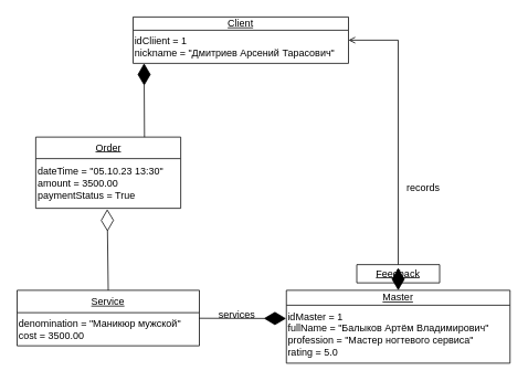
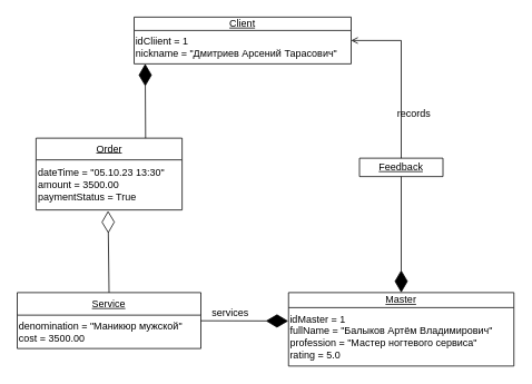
  <mxCell id="0" />
  <mxCell id="1" parent="0" />
  <mxCell id="2" value="&lt;u&gt;Order&lt;/u&gt;" style="swimlane;fontStyle=0;childLayout=stackLayout;horizontal=1;startSize=26;fillColor=none;horizontalStack=0;resizeParent=1;resizeParentMax=0;resizeLast=0;collapsible=1;marginBottom=0;whiteSpace=wrap;html=1;" parent="1" vertex="1"><mxGeometry x="42.5" y="165" width="175" height="86" as="geometry"><mxRectangle x="470" y="233" width="70" height="30" as="alternateBounds" /></mxGeometry></mxCell>
  <mxCell id="3" value="&lt;div style=&quot;&quot;&gt;&lt;span style=&quot;background-color: initial;&quot;&gt;dateTime = &quot;05.10.23 13:30&quot;&lt;/span&gt;&lt;/div&gt;&lt;div style=&quot;&quot;&gt;&lt;span style=&quot;background-color: initial;&quot;&gt;&lt;div style=&quot;&quot;&gt;&lt;span style=&quot;background-color: initial;&quot;&gt;amount = 3500.00&lt;br&gt;&lt;/span&gt;paymentStatus = True&lt;/div&gt;&lt;/span&gt;&lt;/div&gt;" style="text;html=1;align=left;verticalAlign=middle;resizable=0;points=[];autosize=1;strokeColor=none;fillColor=none;" parent="2" vertex="1"><mxGeometry y="26" width="175" height="60" as="geometry" /></mxCell>
  <mxCell id="4" value="&lt;u&gt;Service&lt;/u&gt;" style="swimlane;fontStyle=0;childLayout=stackLayout;horizontal=1;startSize=27;fillColor=none;horizontalStack=0;resizeParent=1;resizeParentMax=0;resizeLast=0;collapsible=1;marginBottom=0;whiteSpace=wrap;html=1;" parent="1" vertex="1"><mxGeometry x="20" y="350" width="220" height="67" as="geometry" /></mxCell>
  <mxCell id="5" value="denomination = &quot;Маникюр мужской&quot;&lt;br&gt;cost = 3500.00" style="text;html=1;align=left;verticalAlign=middle;resizable=0;points=[];autosize=1;strokeColor=none;fillColor=none;" parent="4" vertex="1"><mxGeometry y="27" width="220" height="40" as="geometry" /></mxCell>
  <mxCell id="6" value="&lt;u&gt;Master&lt;/u&gt;" style="swimlane;fontStyle=0;childLayout=stackLayout;horizontal=1;startSize=18;fillColor=none;horizontalStack=0;resizeParent=1;resizeParentMax=0;resizeLast=0;collapsible=1;marginBottom=0;whiteSpace=wrap;html=1;" parent="1" vertex="1"><mxGeometry x="345" y="350" width="270" height="88" as="geometry"><mxRectangle x="320" y="363" width="80" height="52" as="alternateBounds" /></mxGeometry></mxCell>
  <mxCell id="7" value="idMaster = 1&lt;br&gt;fullName = &quot;Балыков Артём Владимирович&quot;&lt;br&gt;profession = &quot;Мастер ногтевого сервиса&quot;&lt;br&gt;rating = 5.0" style="text;html=1;align=left;verticalAlign=middle;resizable=0;points=[];autosize=1;strokeColor=none;fillColor=none;" parent="6" vertex="1"><mxGeometry y="18" width="270" height="70" as="geometry" /></mxCell>
  <mxCell id="8" value="&lt;u&gt;Client&lt;/u&gt;" style="swimlane;fontStyle=0;childLayout=stackLayout;horizontal=1;startSize=16;fillColor=none;horizontalStack=0;resizeParent=1;resizeParentMax=0;resizeLast=0;collapsible=1;marginBottom=0;whiteSpace=wrap;html=1;" parent="1" vertex="1"><mxGeometry x="160" y="20" width="260" height="56" as="geometry"><mxRectangle x="317.5" y="177" width="70" height="30" as="alternateBounds" /></mxGeometry></mxCell>
  <mxCell id="9" value="idCliient = 1&lt;br&gt;nickname = &quot;Дмитриев Арсений Тарасович&quot;" style="text;html=1;align=left;verticalAlign=middle;resizable=0;points=[];autosize=1;strokeColor=none;fillColor=none;" parent="8" vertex="1"><mxGeometry y="16" width="260" height="40" as="geometry" /></mxCell>
  <mxCell id="10" style="edgeStyle=orthogonalEdgeStyle;rounded=0;orthogonalLoop=1;jettySize=auto;html=1;exitX=0.5;exitY=0;exitDx=0;exitDy=0;entryX=1;entryY=0.5;entryDx=0;entryDy=0;endArrow=open;" parent="1" source="11" target="8" edge="1"><mxGeometry relative="1" as="geometry" /></mxCell>
- <mxCell id="11" value="&lt;u&gt;Feedback&lt;/u&gt;" style="swimlane;fontStyle=0;childLayout=stackLayout;horizontal=1;startSize=32;fillColor=none;horizontalStack=0;resizeParent=1;resizeParentMax=0;resizeLast=0;collapsible=1;marginBottom=0;whiteSpace=wrap;html=1;" parent="1" vertex="1"><mxGeometry x="430" y="319" width="100" height="22" as="geometry"><mxRectangle x="440" y="262" width="90" height="30" as="alternateBounds" /></mxGeometry></mxCell>
+ <mxCell id="11" value="&lt;u&gt;Feedback&lt;/u&gt;" style="swimlane;fontStyle=0;childLayout=stackLayout;horizontal=1;startSize=32;fillColor=none;horizontalStack=0;resizeParent=1;resizeParentMax=0;resizeLast=0;collapsible=1;marginBottom=0;whiteSpace=wrap;html=1;" parent="1" vertex="1"><mxGeometry x="430" y="189" width="100" height="22" as="geometry"><mxRectangle x="440" y="262" width="90" height="30" as="alternateBounds" /></mxGeometry></mxCell>
  <mxCell id="12" value="" style="endArrow=diamondThin;endFill=1;endSize=24;html=1;rounded=0;entryX=0.5;entryY=0;entryDx=0;entryDy=0;exitX=0.5;exitY=1;exitDx=0;exitDy=0;" parent="1" source="11" target="6" edge="1"><mxGeometry width="160" relative="1" as="geometry"><mxPoint x="350" y="210" as="sourcePoint" /><mxPoint x="360" y="240" as="targetPoint" /></mxGeometry></mxCell>
  <mxCell id="13" value="" style="endArrow=diamondThin;endFill=1;endSize=24;html=1;rounded=0;exitX=0.75;exitY=0;exitDx=0;exitDy=0;entryX=0.051;entryY=0.999;entryDx=0;entryDy=0;entryPerimeter=0;" parent="1" source="2" target="9" edge="1"><mxGeometry width="160" relative="1" as="geometry"><mxPoint x="327.5" y="94" as="sourcePoint" /><mxPoint x="174" y="80" as="targetPoint" /><Array as="points" /></mxGeometry></mxCell>
  <mxCell id="14" value="" style="endArrow=diamondThin;endFill=0;endSize=24;html=1;rounded=0;exitX=0.5;exitY=0;exitDx=0;exitDy=0;entryX=0.493;entryY=1.018;entryDx=0;entryDy=0;entryPerimeter=0;" parent="1" source="4" target="3" edge="1"><mxGeometry width="160" relative="1" as="geometry"><mxPoint x="-45" y="223" as="sourcePoint" /><mxPoint x="130" y="287" as="targetPoint" /></mxGeometry></mxCell>
- <mxCell id="15" value="records" style="text;html=1;align=center;verticalAlign=middle;resizable=0;points=[];autosize=1;strokeColor=none;fillColor=none;" parent="1" vertex="1"><mxGeometry x="480" y="211" width="60" height="30" as="geometry" /></mxCell>
+ <mxCell id="15" value="records" style="text;html=1;align=center;verticalAlign=middle;resizable=0;points=[];autosize=1;strokeColor=none;fillColor=none;" parent="1" vertex="1"><mxGeometry x="465" y="121" width="60" height="30" as="geometry" /></mxCell>
  <mxCell id="16" value="" style="endArrow=diamondThin;endFill=1;endSize=24;html=1;rounded=0;exitX=0.999;exitY=0.169;exitDx=0;exitDy=0;exitPerimeter=0;entryX=0.823;entryY=1.068;entryDx=0;entryDy=0;entryPerimeter=0;" parent="1" source="5" edge="1"><mxGeometry width="160" relative="1" as="geometry"><mxPoint x="250" y="380" as="sourcePoint" /><mxPoint x="344.69" y="384.04" as="targetPoint" /></mxGeometry></mxCell>
- <mxCell id="17" value="services" style="text;html=1;align=center;verticalAlign=middle;resizable=0;points=[];autosize=1;strokeColor=none;fillColor=none;" parent="1" vertex="1"><mxGeometry x="250" y="365" width="70" height="30" as="geometry" /></mxCell>
+ <mxCell id="17" value="services" style="text;html=1;align=center;verticalAlign=middle;resizable=0;points=[];autosize=1;strokeColor=none;fillColor=none;" parent="1" vertex="1"><mxGeometry x="240" y="360" width="70" height="30" as="geometry" /></mxCell>
